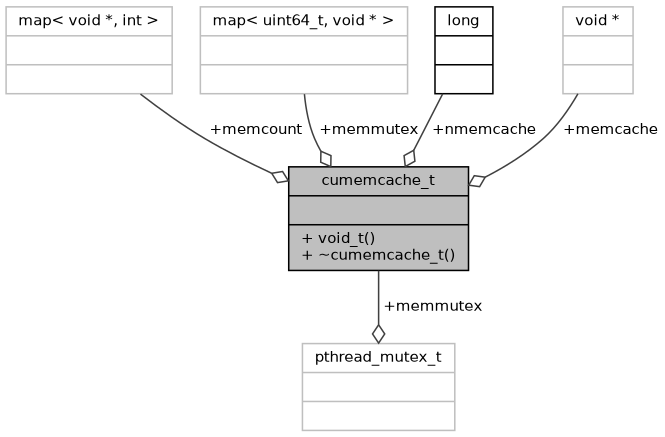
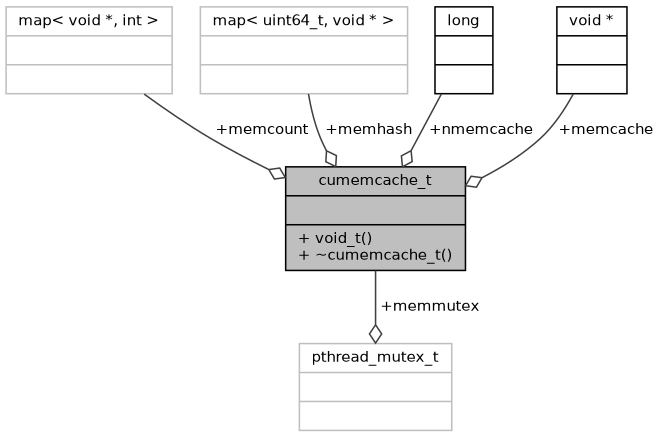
  digraph {
    node [color=grey75 fontname=Helvetica fontsize=10 shape=record]
    edge [arrowhead=odiamond color=grey25 fontname=Helvetica fontsize=10 labelfontname=Helvetica labelfontsize=10 style=solid]
    n1 [color=black fillcolor=grey75 fontcolor=black height=0.2 label="{cumemcache_t\n||+ void_t()\l+ ~cumemcache_t()\l}" style=filled width=0.4]
    n2 [height=0.2 label="{pthread_mutex_t\n||}" width=0.4]
    n3 [height=0.2 label="{map\< void *, int \>\n||}" width=0.4]
    n4 [height=0.2 label="{map\< uint64_t, void * \>\n||}" width=0.4]
    n5 [color=black height=0.2 label="{long\n||}" width=0.4]
-   n6 [height=0.2 label="{void *\n||}" width=0.4]
+   n6 [color=black height=0.2 label="{void *\n||}" width=0.4]
    n1 -> n2 [label=" +memmutex"]
    n3 -> n1 [label=" +memcount"]
-   n4 -> n1 [label=" +memmutex"]
+   n4 -> n1 [label=" +memhash"]
    n5 -> n1 [label=" +nmemcache"]
    n6 -> n1 [label=" +memcache"]
  }
